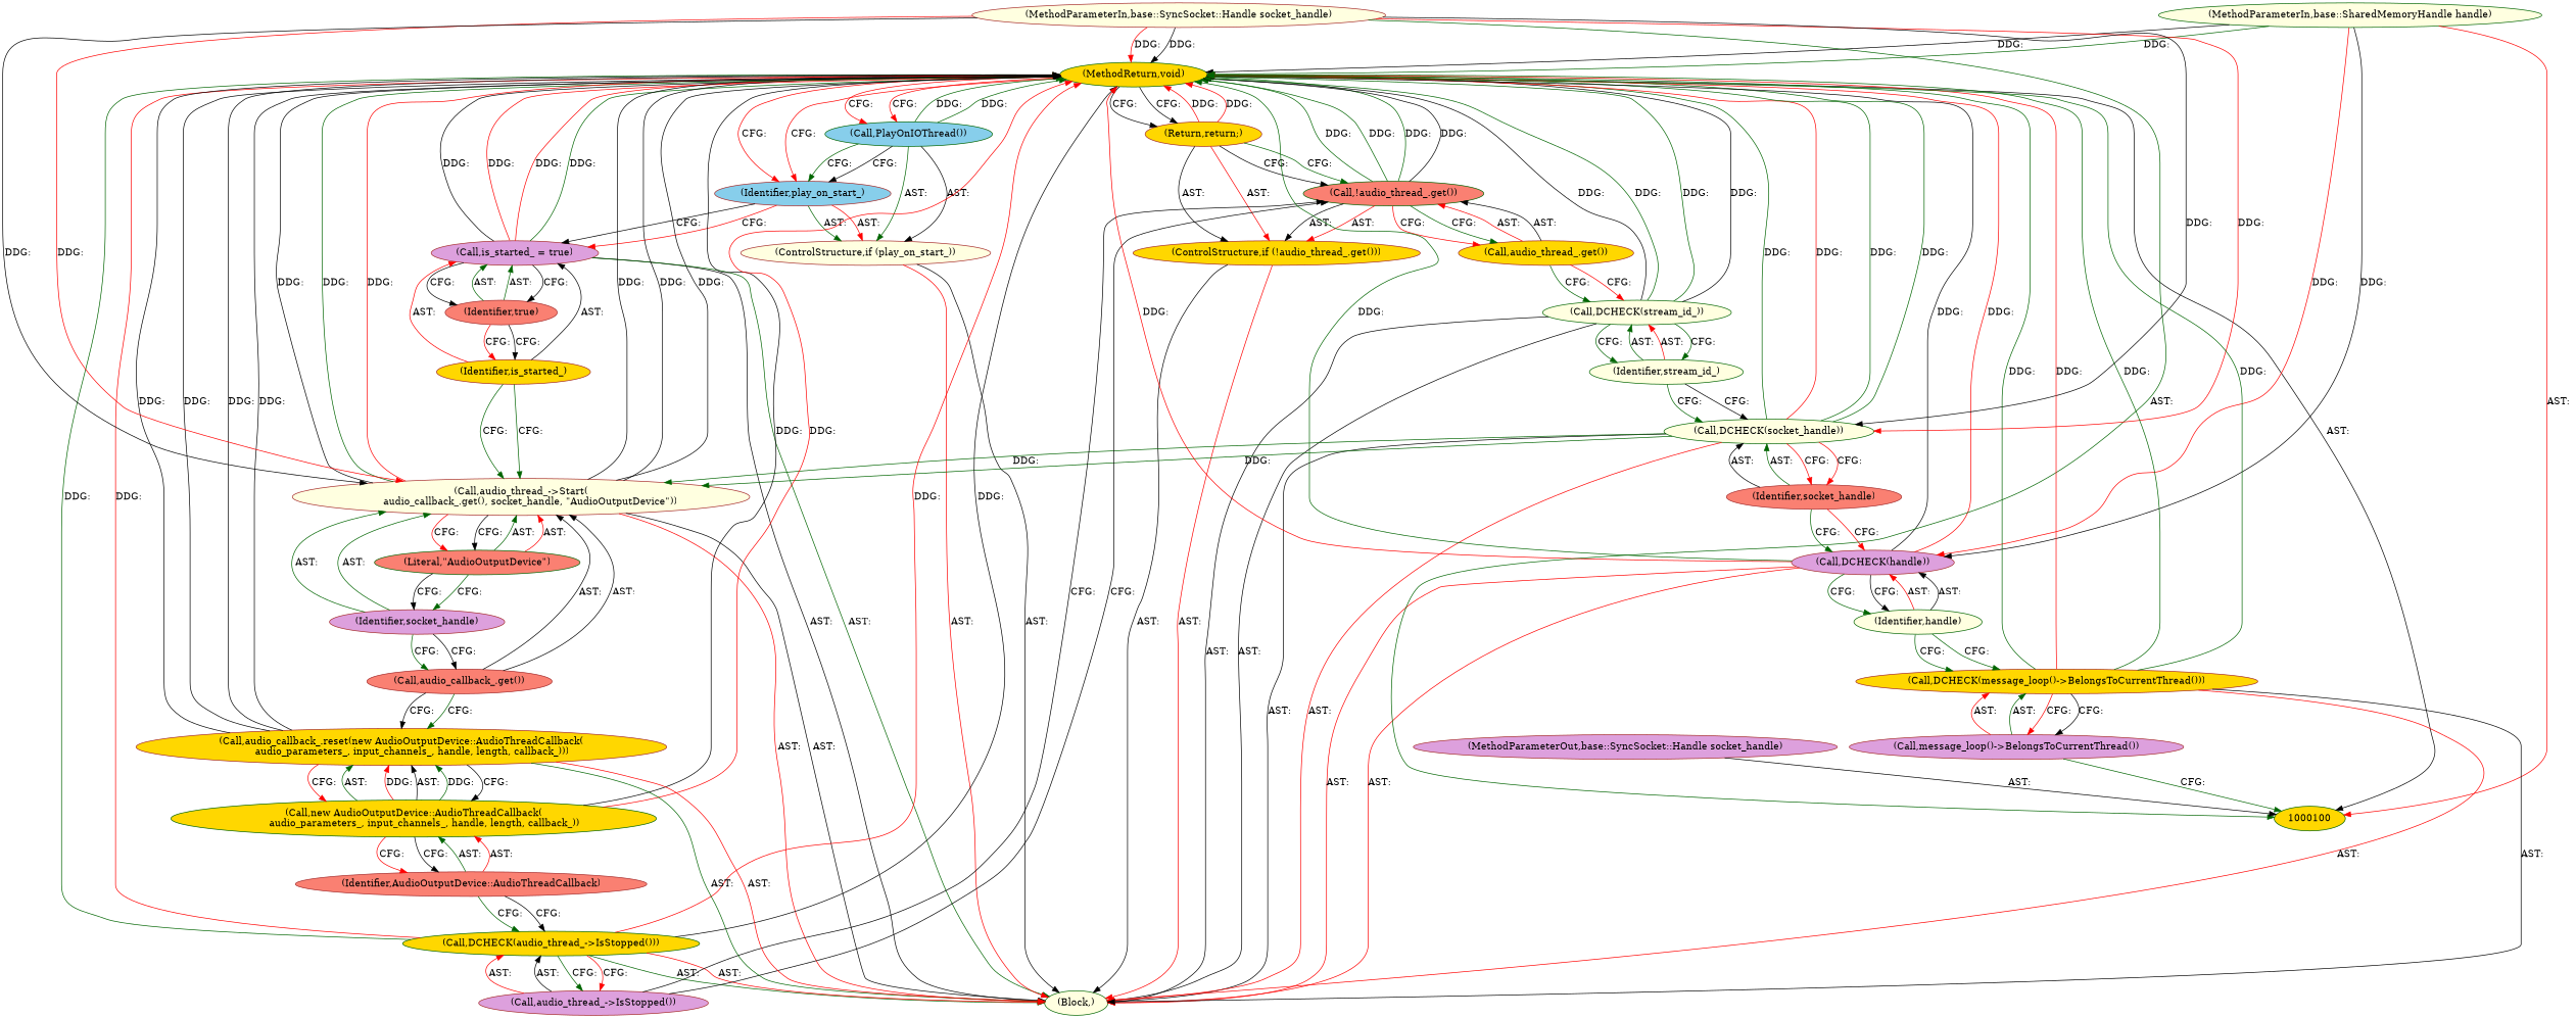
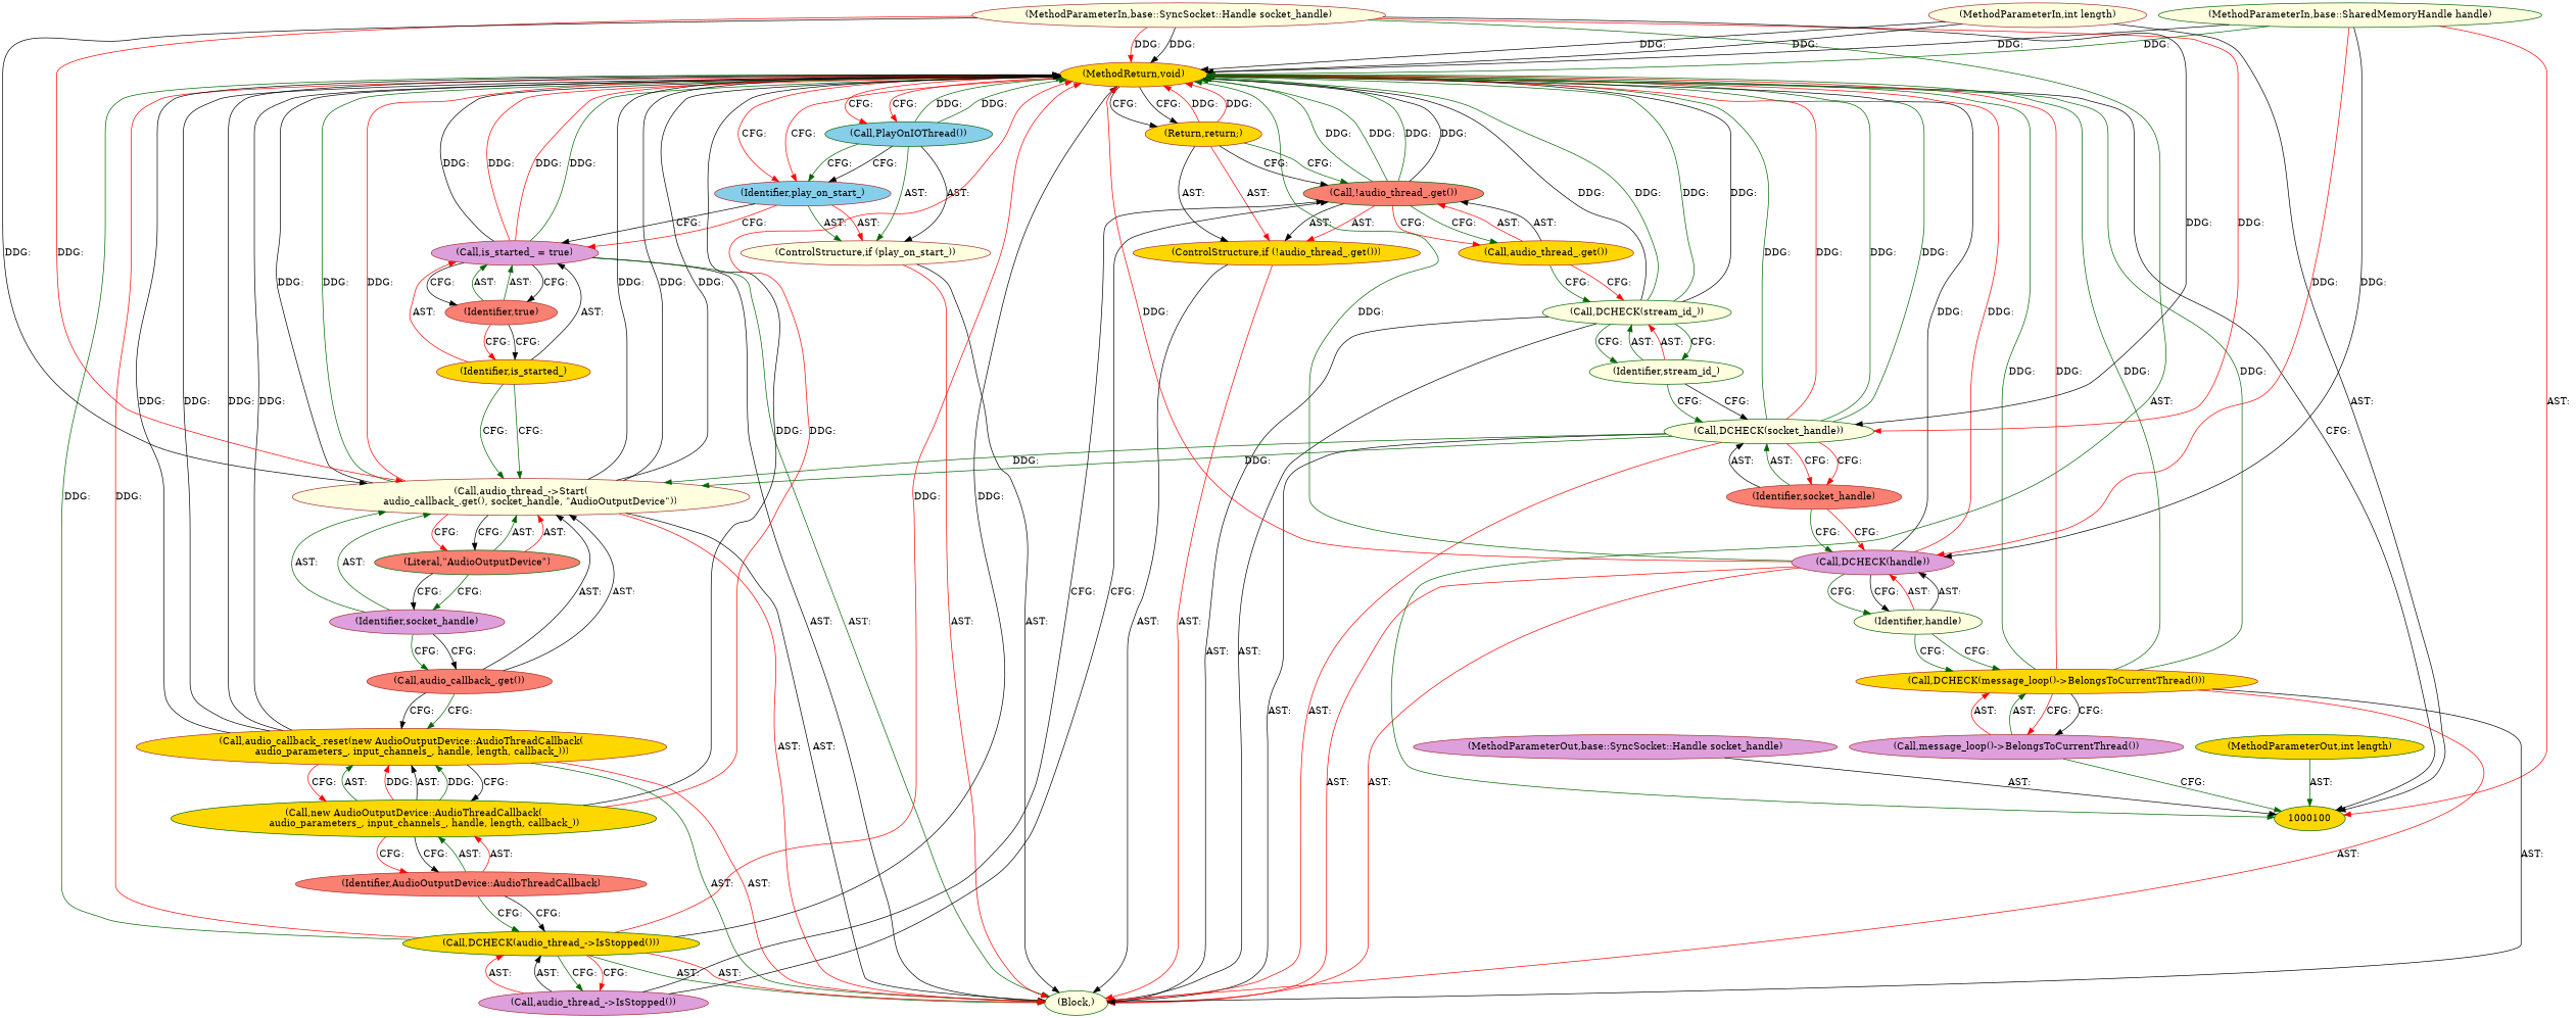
  digraph {
    node [color=brown fillcolor=gold style=filled]
    edge [color=black]
-   n1 [color=darkgreen label="(MethodReturn,void)"]
+   n1 [label="(MethodReturn,void)"]
    n2 [label="(Return,return;)"]
    n3 [fillcolor=skyblue label="(Identifier,play_on_start_)"]
    n4 [color=darkgreen fillcolor=skyblue label="(Call,PlayOnIOThread())"]
    1000100 [color=darkgreen]
    n6 [label="(ControlStructure,if (!audio_thread_.get()))"]
    n7 [color=darkgreen fillcolor=salmon label="(Call,!audio_thread_.get())"]
    n8 [fillcolor=plum label="(Call,is_started_ = true)"]
    n9 [fillcolor=lightyellow label="(ControlStructure,if (play_on_start_))"]
    n10 [color=darkgreen fillcolor=lightyellow label="(Identifier,stream_id_)"]
    n11 [color=darkgreen fillcolor=lightyellow label="(Call,DCHECK(stream_id_))"]
    n12 [color=darkgreen fillcolor=lightyellow label="(Call,DCHECK(socket_handle))"]
    n13 [color=darkgreen fillcolor=lightyellow label="(Block,)"]
    n14 [fillcolor=lightyellow label="(Call,audio_thread_->Start(\n      audio_callback_.get(), socket_handle, \"AudioOutputDevice\"))"]
    n15 [fillcolor=salmon label="(Identifier,socket_handle)"]
    n16 [label="(Call,audio_thread_.get())"]
    n17 [color=darkgreen label="(Call,DCHECK(audio_thread_->IsStopped()))"]
    n18 [fillcolor=plum label="(Call,audio_thread_->IsStopped())"]
    n19 [color=darkgreen fillcolor=lightyellow label="(MethodParameterIn,base::SharedMemoryHandle handle)"]
    n20 [fillcolor=plum label="(Call,DCHECK(handle))"]
    n21 [color=darkgreen fillcolor=lightyellow label="(Identifier,handle)"]
    n22 [color=darkgreen label="(Call,new AudioOutputDevice::AudioThreadCallback(\n       audio_parameters_, input_channels_, handle, length, callback_))"]
    n23 [fillcolor=salmon label="(Identifier,AudioOutputDevice::AudioThreadCallback)"]
    n24 [label="(Call,audio_callback_.reset(new AudioOutputDevice::AudioThreadCallback(\n       audio_parameters_, input_channels_, handle, length, callback_)))"]
    n25 [color=darkgreen fillcolor=salmon label="(Literal,\"AudioOutputDevice\")"]
    n26 [fillcolor=plum label="(Identifier,socket_handle)"]
    n27 [fillcolor=salmon label="(Call,audio_callback_.get())"]
    n28 [fillcolor=salmon label="(Identifier,true)"]
    n29 [label="(Identifier,is_started_)"]
    n30 [fillcolor=lightyellow label="(MethodParameterIn,base::SyncSocket::Handle socket_handle)"]
    n31 [fillcolor=plum label="(MethodParameterOut,base::SyncSocket::Handle socket_handle)"]
+   n32 [fillcolor=lightyellow label="(MethodParameterIn,int length)"]
+   n33 [color=darkgreen label="(MethodParameterOut,int length)"]
    n34 [label="(Call,DCHECK(message_loop()->BelongsToCurrentThread()))"]
    n35 [fillcolor=plum label="(Call,message_loop()->BelongsToCurrentThread())"]
    n1 -> n2 [label="CFG: "]
    n1 -> n2 [label="CFG: "]
    n1 -> n3 [color=red label="CFG: "]
    n1 -> n3 [color=red label="CFG: "]
    n1 -> n4 [color=red label="CFG: "]
    n1 -> n4 [color=red label="CFG: "]
-   n1 -> 1000100 [label="AST: "]
+   n1 -> 1000100 [label="CFG: "]
    n2 -> n1 [color=red label="DDG: "]
    n2 -> n1 [color=red label="DDG: "]
    n2 -> n6 [label="AST: "]
    n2 -> n6 [color=red label="AST: "]
    n2 -> n7 [label="CFG: "]
    n2 -> n7 [color=darkgreen label="CFG: "]
    n3 -> n8 [label="CFG: "]
    n3 -> n8 [color=red label="CFG: "]
    n3 -> n9 [color=darkgreen label="AST: "]
    n3 -> n9 [color=red label="AST: "]
    n4 -> n1 [color=darkgreen label="DDG: "]
    n4 -> n1 [color=darkgreen label="DDG: "]
    n4 -> n3 [color=darkgreen label="CFG: "]
    n4 -> n3 [label="CFG: "]
    n4 -> n9 [label="AST: "]
    n4 -> n9 [color=darkgreen label="AST: "]
    n6 -> n13 [label="AST: "]
    n6 -> n13 [color=red label="AST: "]
    n7 -> n1 [color=darkgreen label="DDG: "]
    n7 -> n1 [label="DDG: "]
    n7 -> n1 [color=darkgreen label="DDG: "]
    n7 -> n1 [color=darkgreen label="DDG: "]
    n7 -> n6 [label="AST: "]
    n7 -> n6 [color=red label="AST: "]
    n7 -> n16 [color=red label="CFG: "]
    n7 -> n16 [color=darkgreen label="CFG: "]
    n8 -> n1 [color=darkgreen label="DDG: "]
    n8 -> n1 [label="DDG: "]
    n8 -> n1 [color=red label="DDG: "]
    n8 -> n1 [color=red label="DDG: "]
    n8 -> n13 [label="AST: "]
    n8 -> n13 [color=darkgreen label="AST: "]
    n8 -> n28 [label="CFG: "]
    n8 -> n28 [label="CFG: "]
    n9 -> n13 [color=red label="AST: "]
    n9 -> n13 [label="AST: "]
    n10 -> n11 [color=darkgreen label="AST: "]
    n10 -> n11 [color=red label="AST: "]
    n10 -> n12 [color=darkgreen label="CFG: "]
    n10 -> n12 [label="CFG: "]
    n11 -> n1 [color=darkgreen label="DDG: "]
    n11 -> n1 [label="DDG: "]
    n11 -> n1 [label="DDG: "]
    n11 -> n1 [color=darkgreen label="DDG: "]
    n11 -> n10 [color=darkgreen label="CFG: "]
    n11 -> n10 [color=darkgreen label="CFG: "]
    n11 -> n13 [label="AST: "]
    n11 -> n13 [label="AST: "]
    n12 -> n1 [color=darkgreen label="DDG: "]
    n12 -> n1 [color=red label="DDG: "]
    n12 -> n1 [color=darkgreen label="DDG: "]
    n12 -> n1 [color=darkgreen label="DDG: "]
    n12 -> n13 [label="AST: "]
    n12 -> n13 [color=red label="AST: "]
    n12 -> n14 [color=darkgreen label="DDG: "]
    n12 -> n14 [color=darkgreen label="DDG: "]
    n12 -> n15 [color=red label="CFG: "]
    n12 -> n15 [color=red label="CFG: "]
    n14 -> n1 [label="DDG: "]
    n14 -> n1 [label="DDG: "]
    n14 -> n1 [label="DDG: "]
    n14 -> n1 [label="DDG: "]
    n14 -> n1 [color=darkgreen label="DDG: "]
    n14 -> n1 [color=red label="DDG: "]
    n14 -> n13 [color=red label="AST: "]
    n14 -> n13 [label="AST: "]
    n14 -> n25 [color=red label="CFG: "]
    n14 -> n25 [label="CFG: "]
    n15 -> n12 [label="AST: "]
    n15 -> n12 [color=darkgreen label="AST: "]
    n15 -> n20 [color=red label="CFG: "]
    n15 -> n20 [color=darkgreen label="CFG: "]
    n16 -> n7 [color=red label="AST: "]
    n16 -> n7 [label="AST: "]
    n16 -> n11 [color=darkgreen label="CFG: "]
    n16 -> n11 [color=red label="CFG: "]
    n17 -> n1 [color=red label="DDG: "]
    n17 -> n1 [label="DDG: "]
    n17 -> n1 [color=darkgreen label="DDG: "]
    n17 -> n1 [color=red label="DDG: "]
    n17 -> n13 [color=darkgreen label="AST: "]
    n17 -> n13 [color=red label="AST: "]
    n17 -> n18 [color=darkgreen label="CFG: "]
    n17 -> n18 [color=red label="CFG: "]
    n18 -> n7 [label="CFG: "]
    n18 -> n7 [label="CFG: "]
    n18 -> n17 [color=red label="AST: "]
    n18 -> n17 [label="AST: "]
    n19 -> n1 [label="DDG: "]
    n19 -> n1 [color=darkgreen label="DDG: "]
    n19 -> 1000100 [color=red label="AST: "]
    n19 -> n20 [color=red label="DDG: "]
    n19 -> n20 [label="DDG: "]
    n20 -> n1 [label="DDG: "]
    n20 -> n1 [color=red label="DDG: "]
    n20 -> n1 [color=red label="DDG: "]
    n20 -> n1 [color=darkgreen label="DDG: "]
    n20 -> n13 [color=red label="AST: "]
    n20 -> n13 [color=red label="AST: "]
    n20 -> n21 [color=darkgreen label="CFG: "]
    n20 -> n21 [label="CFG: "]
    n21 -> n20 [color=red label="AST: "]
    n21 -> n20 [label="AST: "]
    n21 -> n34 [color=darkgreen label="CFG: "]
    n21 -> n34 [color=darkgreen label="CFG: "]
    n22 -> n1 [label="DDG: "]
    n22 -> n1 [color=red label="DDG: "]
    n22 -> n23 [color=red label="CFG: "]
    n22 -> n23 [label="CFG: "]
    n22 -> n24 [color=darkgreen label="AST: "]
    n22 -> n24 [color=red label="DDG: "]
    n22 -> n24 [label="AST: "]
    n22 -> n24 [color=darkgreen label="DDG: "]
    n23 -> n17 [color=darkgreen label="CFG: "]
    n23 -> n17 [label="CFG: "]
    n23 -> n22 [color=darkgreen label="AST: "]
    n23 -> n22 [color=red label="AST: "]
    n24 -> n1 [label="DDG: "]
    n24 -> n1 [label="DDG: "]
    n24 -> n1 [label="DDG: "]
    n24 -> n1 [label="DDG: "]
    n24 -> n13 [color=darkgreen label="AST: "]
    n24 -> n13 [color=red label="AST: "]
    n24 -> n22 [color=red label="CFG: "]
    n24 -> n22 [label="CFG: "]
    n25 -> n14 [color=darkgreen label="AST: "]
    n25 -> n14 [color=red label="AST: "]
    n25 -> n26 [color=darkgreen label="CFG: "]
    n25 -> n26 [label="CFG: "]
    n26 -> n14 [color=darkgreen label="AST: "]
    n26 -> n14 [color=darkgreen label="AST: "]
    n26 -> n27 [label="CFG: "]
    n26 -> n27 [color=darkgreen label="CFG: "]
    n27 -> n14 [label="AST: "]
    n27 -> n14 [label="AST: "]
    n27 -> n24 [color=darkgreen label="CFG: "]
    n27 -> n24 [label="CFG: "]
    n28 -> n8 [color=darkgreen label="AST: "]
    n28 -> n8 [color=darkgreen label="AST: "]
    n28 -> n29 [color=red label="CFG: "]
    n28 -> n29 [label="CFG: "]
    n29 -> n8 [label="AST: "]
    n29 -> n8 [color=red label="AST: "]
    n29 -> n14 [color=darkgreen label="CFG: "]
    n29 -> n14 [color=darkgreen label="CFG: "]
    n30 -> n1 [color=red label="DDG: "]
    n30 -> n1 [label="DDG: "]
    n30 -> 1000100 [color=darkgreen label="AST: "]
    n30 -> n12 [color=red label="DDG: "]
    n30 -> n12 [label="DDG: "]
    n30 -> n14 [color=red label="DDG: "]
    n30 -> n14 [label="DDG: "]
    n31 -> 1000100 [label="AST: "]
+   n32 -> n1 [label="DDG: "]
+   n32 -> n1 [label="DDG: "]
+   n32 -> 1000100 [label="AST: "]
+   n33 -> 1000100 [color=darkgreen label="AST: "]
    n34 -> n1 [color=darkgreen label="DDG: "]
    n34 -> n1 [color=red label="DDG: "]
    n34 -> n1 [color=darkgreen label="DDG: "]
    n34 -> n1 [color=darkgreen label="DDG: "]
    n34 -> n13 [color=red label="AST: "]
    n34 -> n13 [label="AST: "]
    n34 -> n35 [color=red label="CFG: "]
    n34 -> n35 [label="CFG: "]
    n35 -> 1000100 [color=darkgreen label="CFG: "]
    n35 -> n34 [color=red label="AST: "]
    n35 -> n34 [color=darkgreen label="AST: "]
  }
